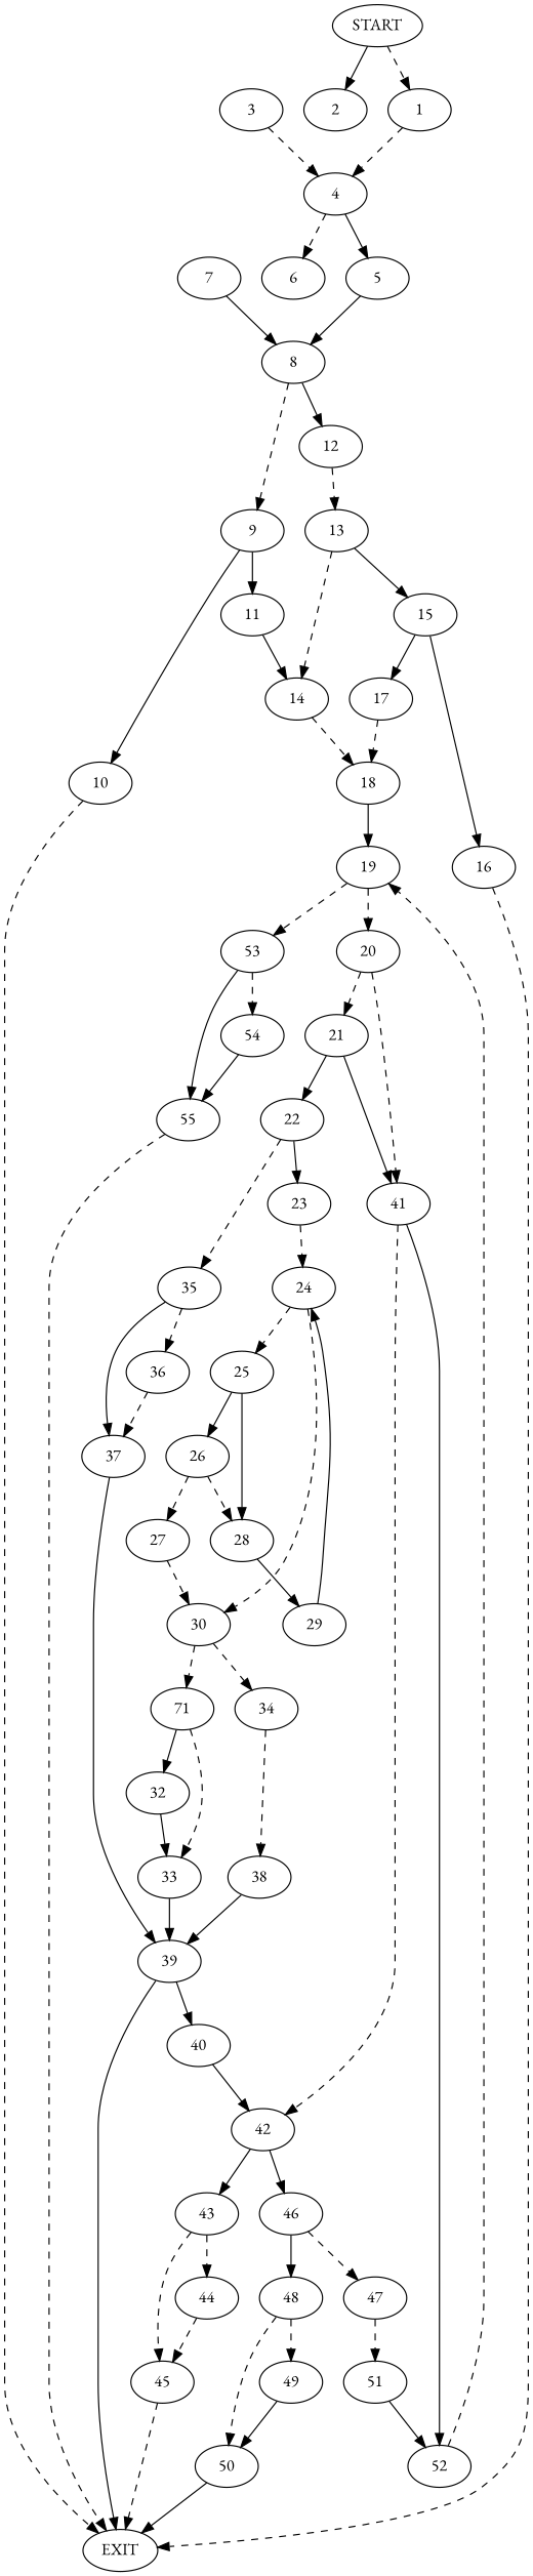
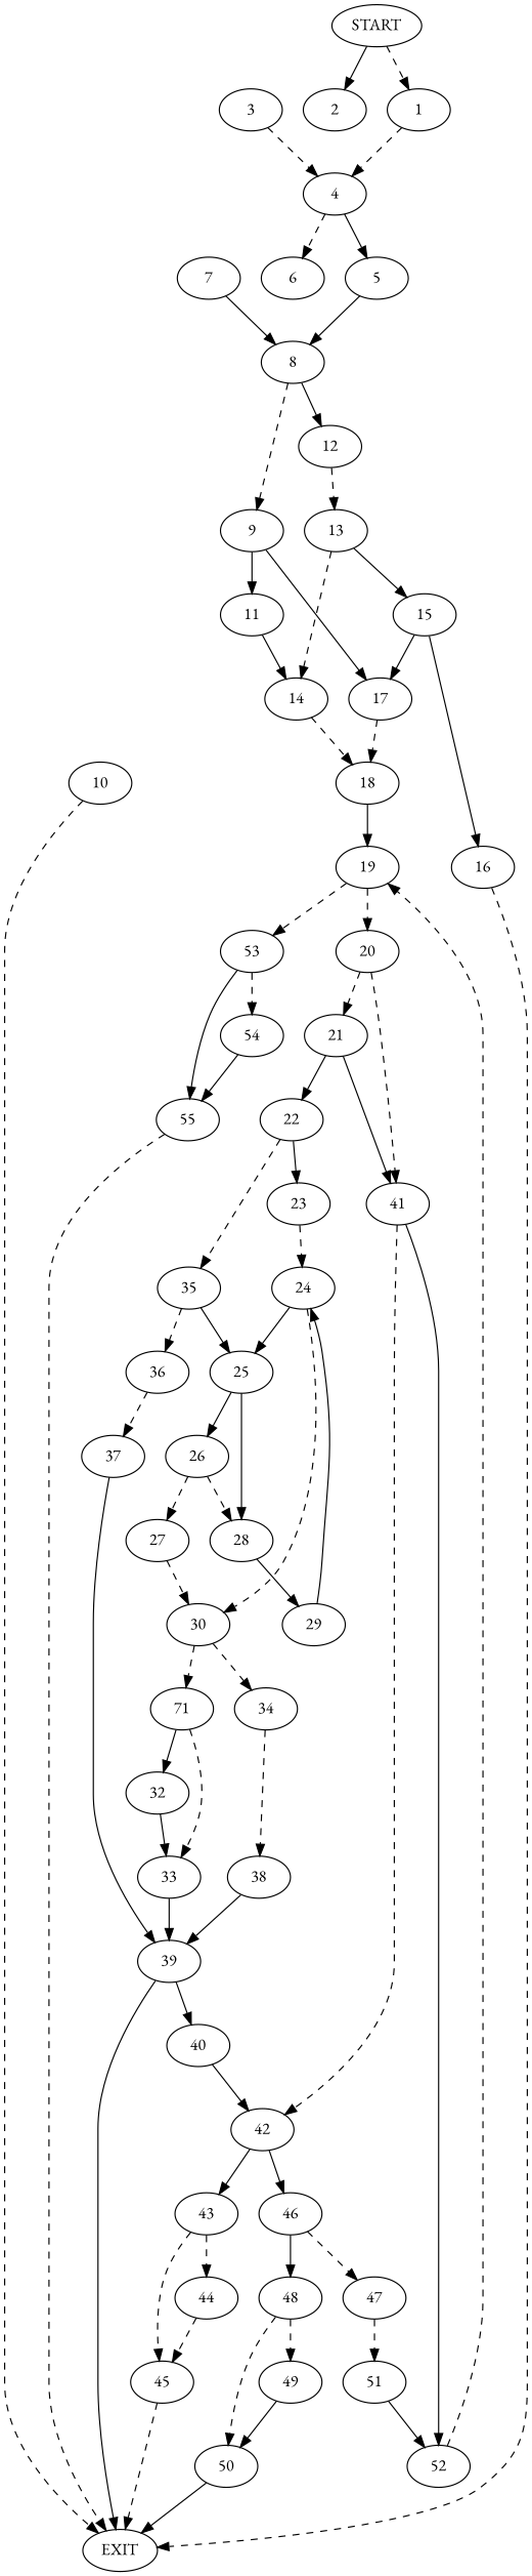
  digraph {
    fontname="EB Garamond"
    node [fontname="EB Garamond"]
    edge [fontname="EB Garamond" style=dashed]
    n1 [label=START]
    1
    2
    4
    5
    6
    3
    8
    9
    12
    7
    10
    11
    13
    n15 [label=EXIT]
    14
    15
    18
    16
    17
    19
    20
    53
    21
    41
    54
    55
    22
    42
    52
    23
    35
    24
    36
    37
    25
    30
    26
    28
    n40 [label=71]
    34
    27
    29
    32
    33
    38
    39
    40
    43
    46
    44
    45
    47
    48
    51
    49
    50
    n1 -> 1
    n1 -> 2 [style=solid]
    1 -> 4
    4 -> 5 [style=solid]
    4 -> 6
    5 -> 8 [style=solid]
    3 -> 4
    8 -> 9
    8 -> 12 [style=solid]
-   9 -> 10 [style=solid]
+   9 -> 17 [style=solid]
    9 -> 11 [style=solid]
    12 -> 13
    7 -> 8 [style=solid]
    10 -> n15
    11 -> 14 [style=solid]
    13 -> 14
    13 -> 15 [style=solid]
    14 -> 18
    15 -> 16 [style=solid]
    15 -> 17 [style=solid]
    18 -> 19 [style=solid]
    16 -> n15
    17 -> 18
    19 -> 20
    19 -> 53
    20 -> 21
    20 -> 41
    53 -> 54
    53 -> 55 [style=solid]
    21 -> 41 [style=solid]
    21 -> 22 [style=solid]
    41 -> 42
    41 -> 52 [style=solid]
    54 -> 55 [style=solid]
    55 -> n15
    22 -> 23 [style=solid]
    22 -> 35
    42 -> 43 [style=solid]
    42 -> 46 [style=solid]
    52 -> 19
    23 -> 24
    35 -> 36
-   35 -> 37 [style=solid]
-   24 -> 25
+   35 -> 25 [style=solid]
+   24 -> 25 [style=solid]
    24 -> 30
    36 -> 37
    37 -> 39 [style=solid]
    25 -> 26 [style=solid]
    25 -> 28 [style=solid]
    30 -> n40
    30 -> 34
    26 -> 28
    26 -> 27
    28 -> 29 [style=solid]
    n40 -> 32 [style=solid]
    n40 -> 33
    34 -> 38
    27 -> 30
    29 -> 24 [style=solid]
    32 -> 33 [style=solid]
    33 -> 39 [style=solid]
    38 -> 39 [style=solid]
    39 -> n15 [style=solid]
    39 -> 40 [style=solid]
    40 -> 42 [style=solid]
    43 -> 44
    43 -> 45
    46 -> 47
    46 -> 48 [style=solid]
    44 -> 45
    45 -> n15
    47 -> 51
    48 -> 49
    48 -> 50
    51 -> 52 [style=solid]
    49 -> 50 [style=solid]
    50 -> n15 [style=solid]
  }
